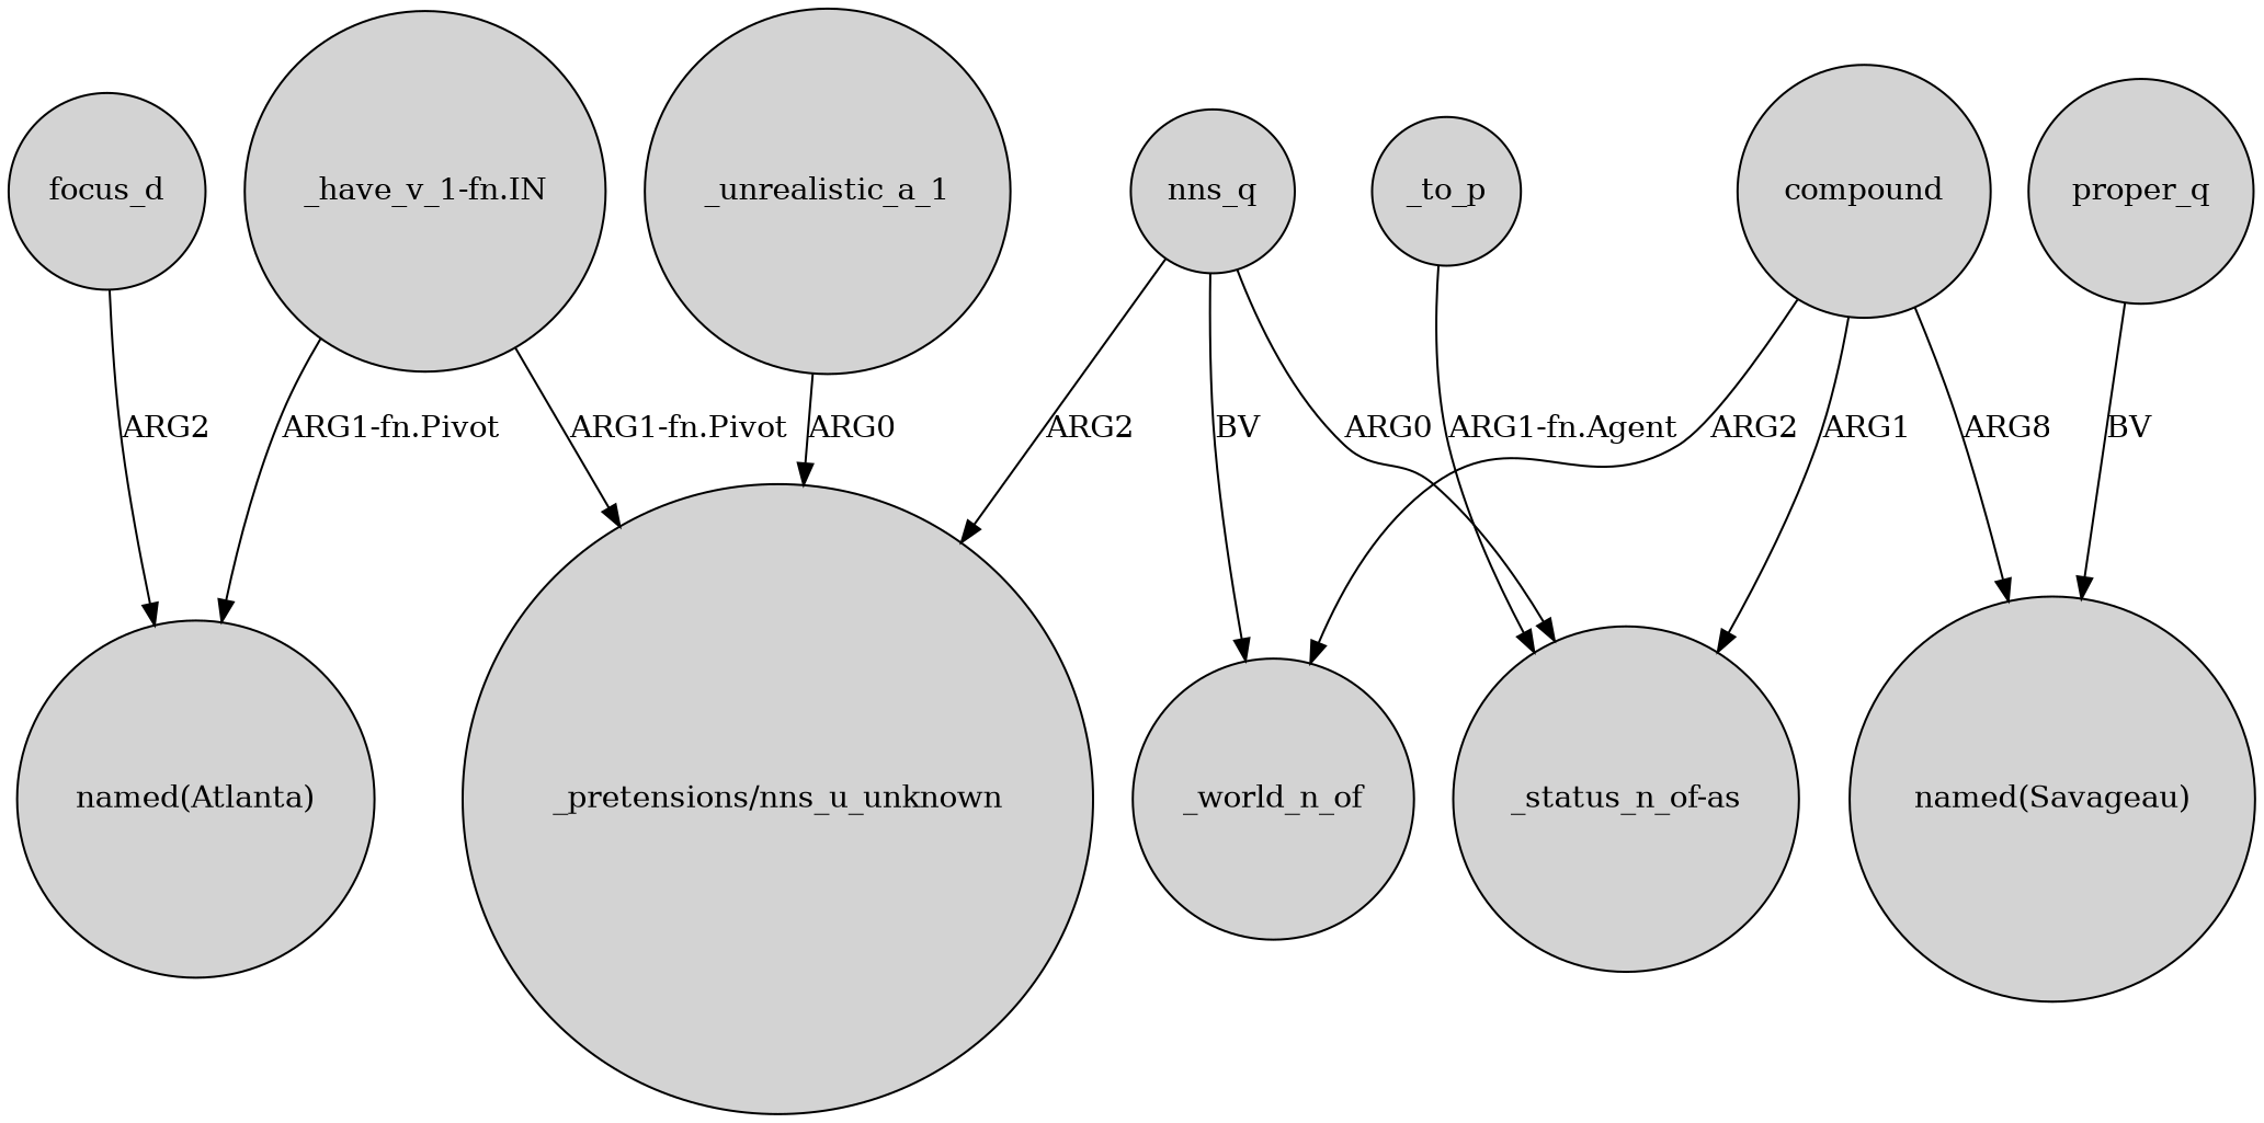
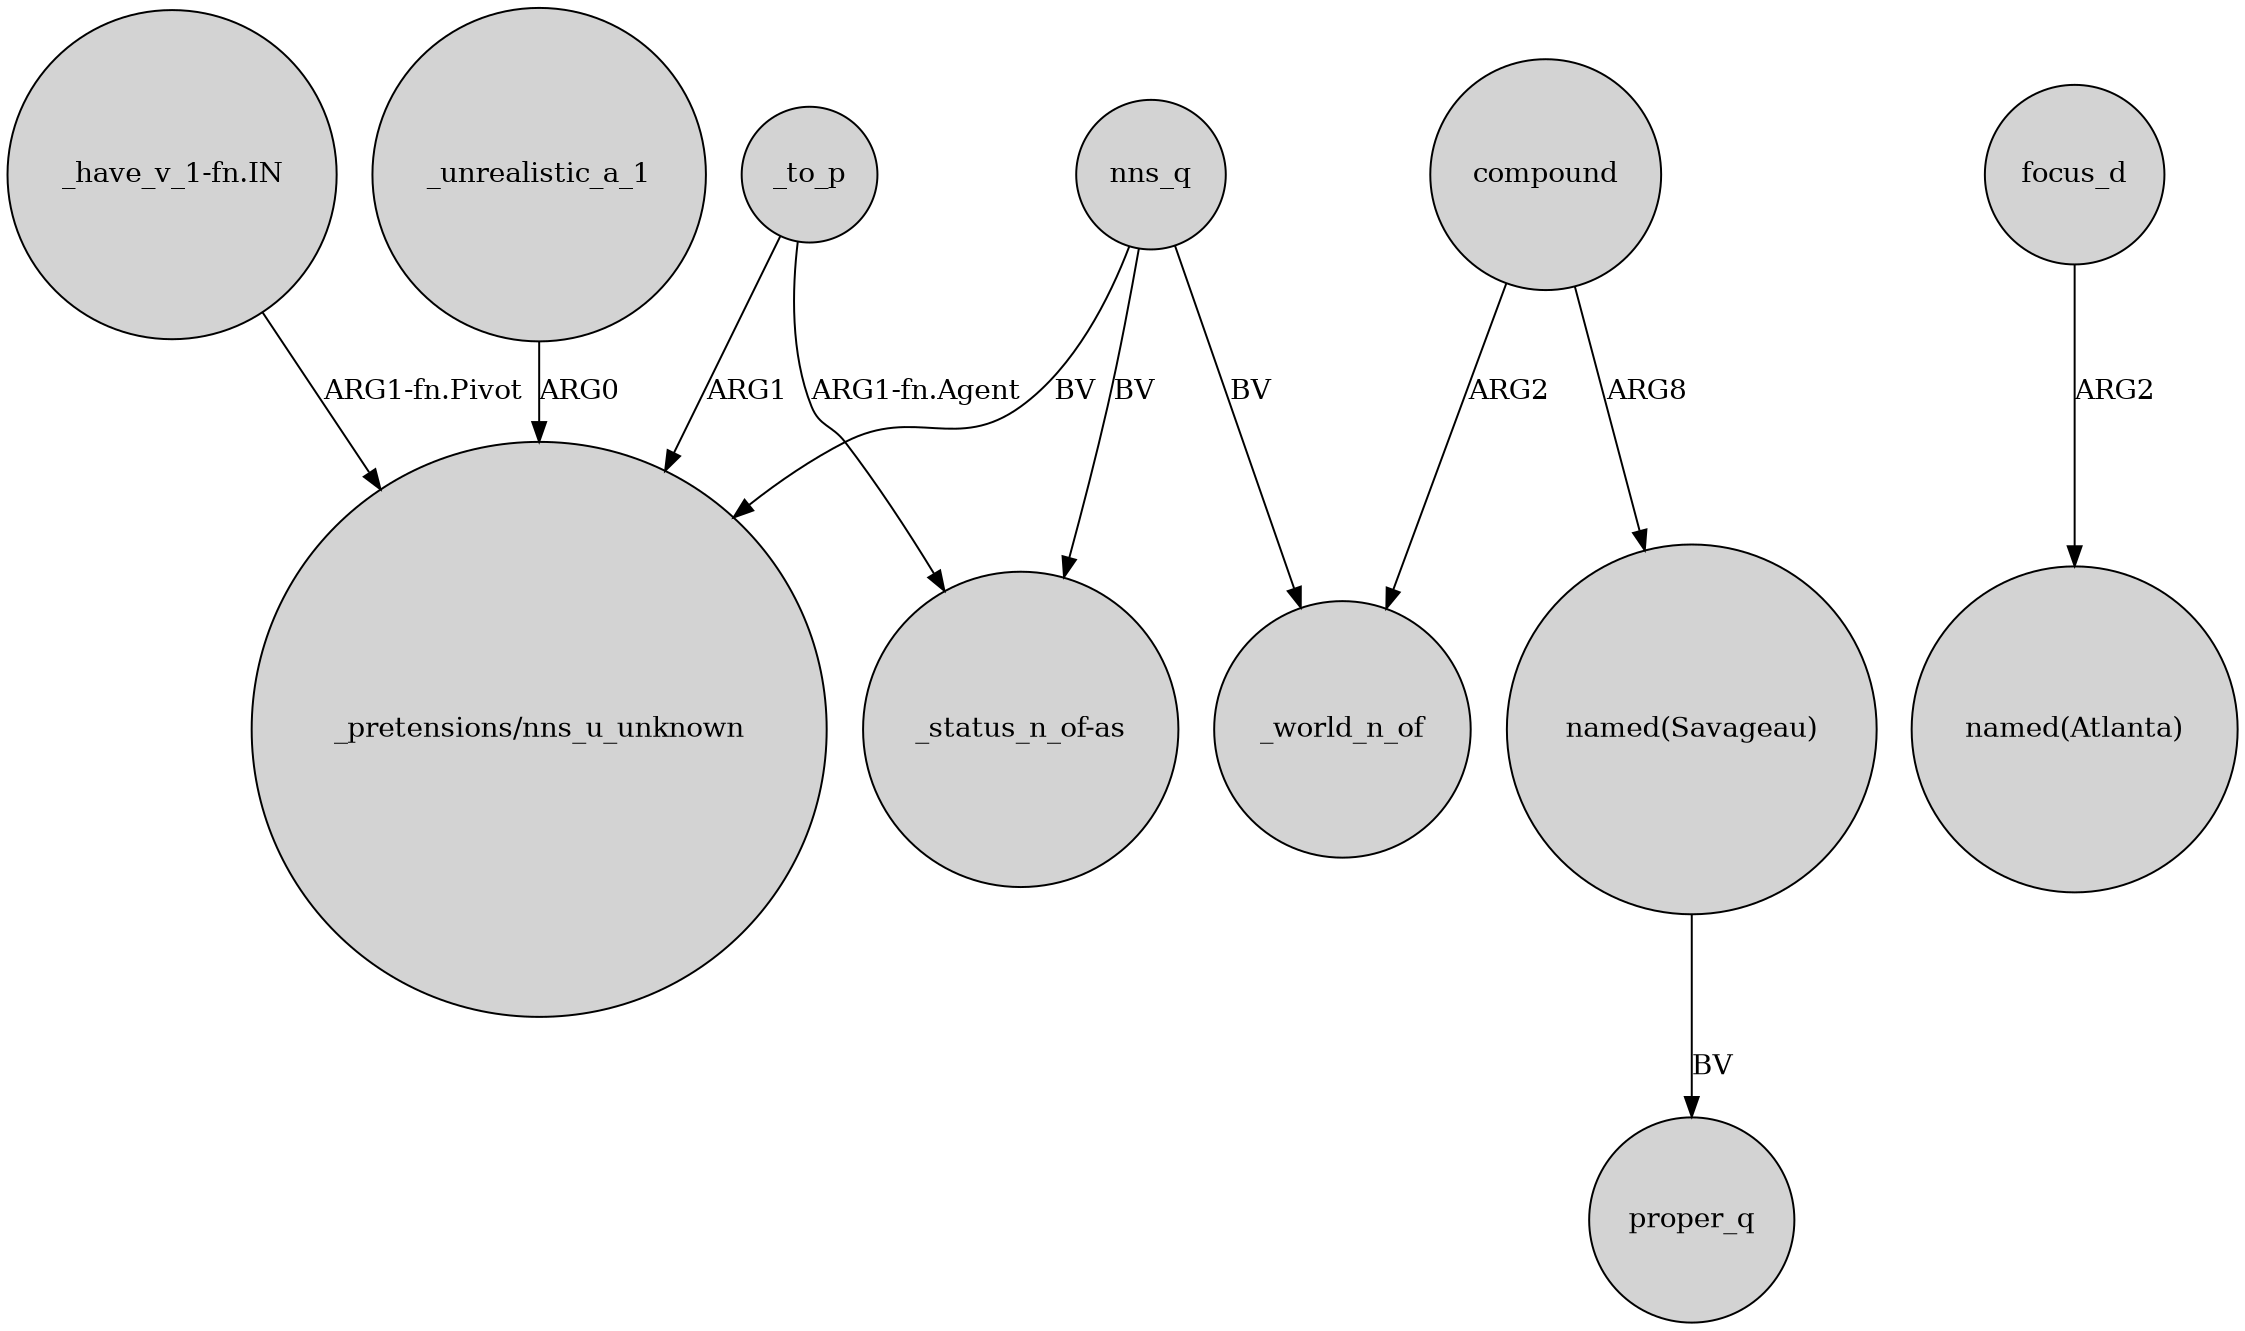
  digraph {
    node [shape=circle style=filled]
    "_have_v_1-fn.IN"
    "named(Atlanta)"
    "_pretensions/nns_u_unknown"
    _to_p
    "_status_n_of-as"
    proper_q
    "named(Savageau)"
    n8 [label=nns_q]
    _world_n_of
    compound
    _unrealistic_a_1
    focus_d
-   "_have_v_1-fn.IN" -> "named(Atlanta)" [label="ARG1-fn.Pivot"]
    "_have_v_1-fn.IN" -> "_pretensions/nns_u_unknown" [label="ARG1-fn.Pivot"]
+   _to_p -> "_pretensions/nns_u_unknown" [label=ARG1]
    _to_p -> "_status_n_of-as" [label="ARG1-fn.Agent"]
-   proper_q -> "named(Savageau)" [label=BV]
-   n8 -> "_pretensions/nns_u_unknown" [label=ARG2]
-   n8 -> "_status_n_of-as" [label=ARG0]
+   "named(Savageau)" -> proper_q [label=BV]
+   n8 -> "_pretensions/nns_u_unknown" [label=BV]
+   n8 -> "_status_n_of-as" [label=BV]
    n8 -> _world_n_of [label=BV]
-   compound -> "_status_n_of-as" [label=ARG1]
    compound -> "named(Savageau)" [label=ARG8]
    compound -> _world_n_of [label=ARG2]
    _unrealistic_a_1 -> "_pretensions/nns_u_unknown" [label=ARG0]
    focus_d -> "named(Atlanta)" [label=ARG2]
  }
